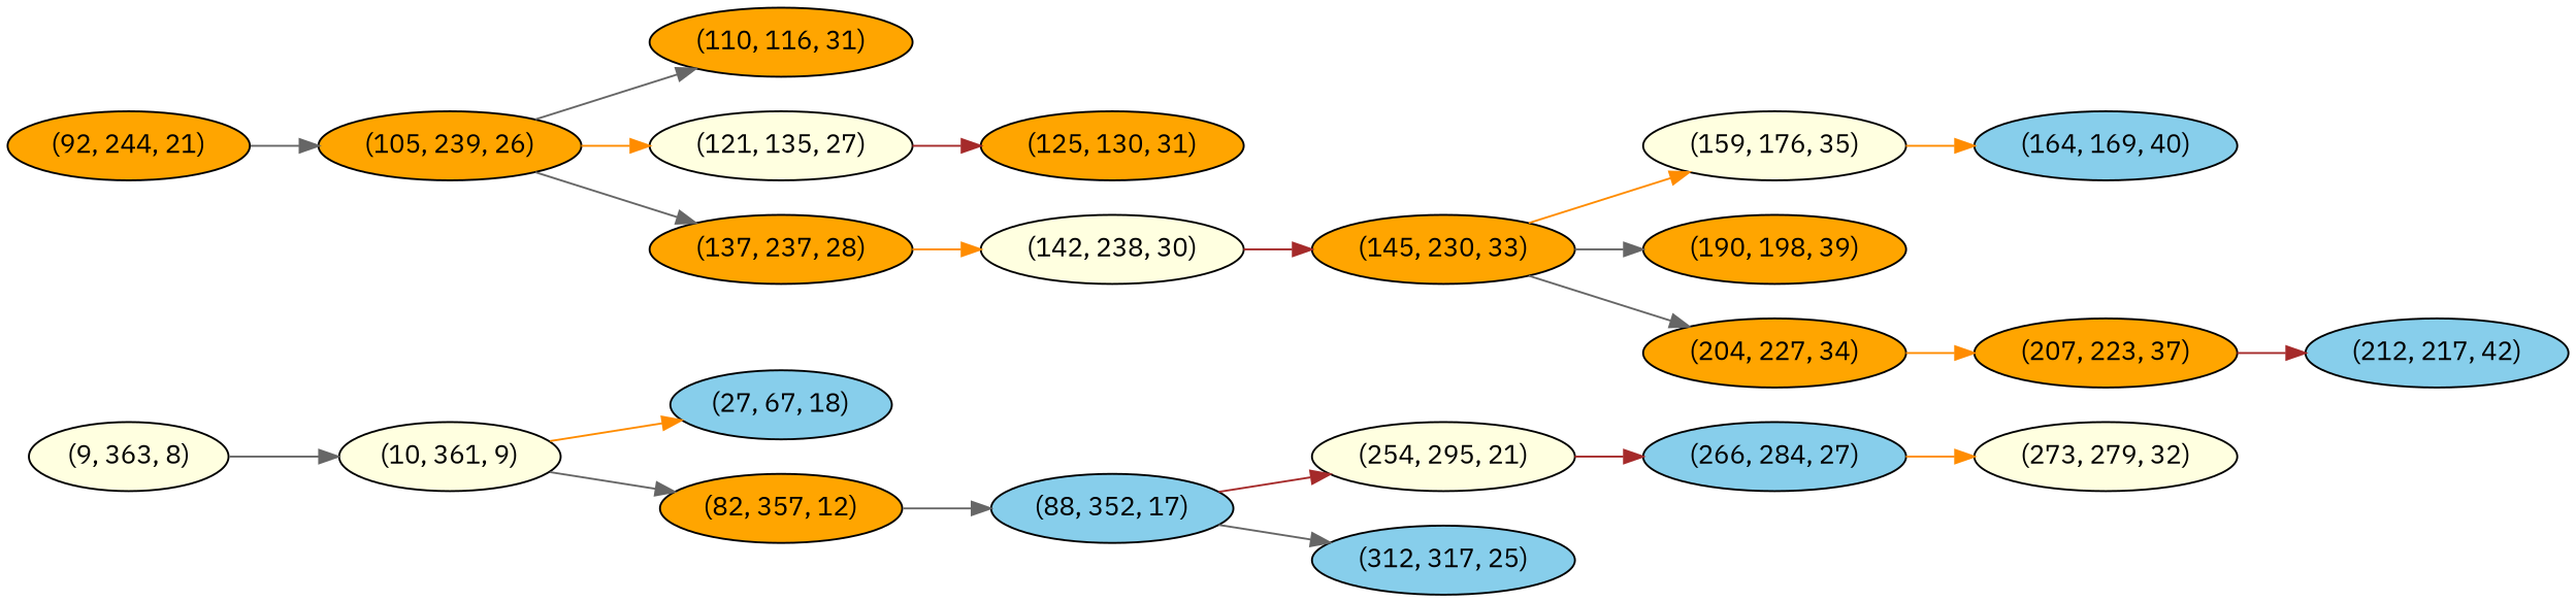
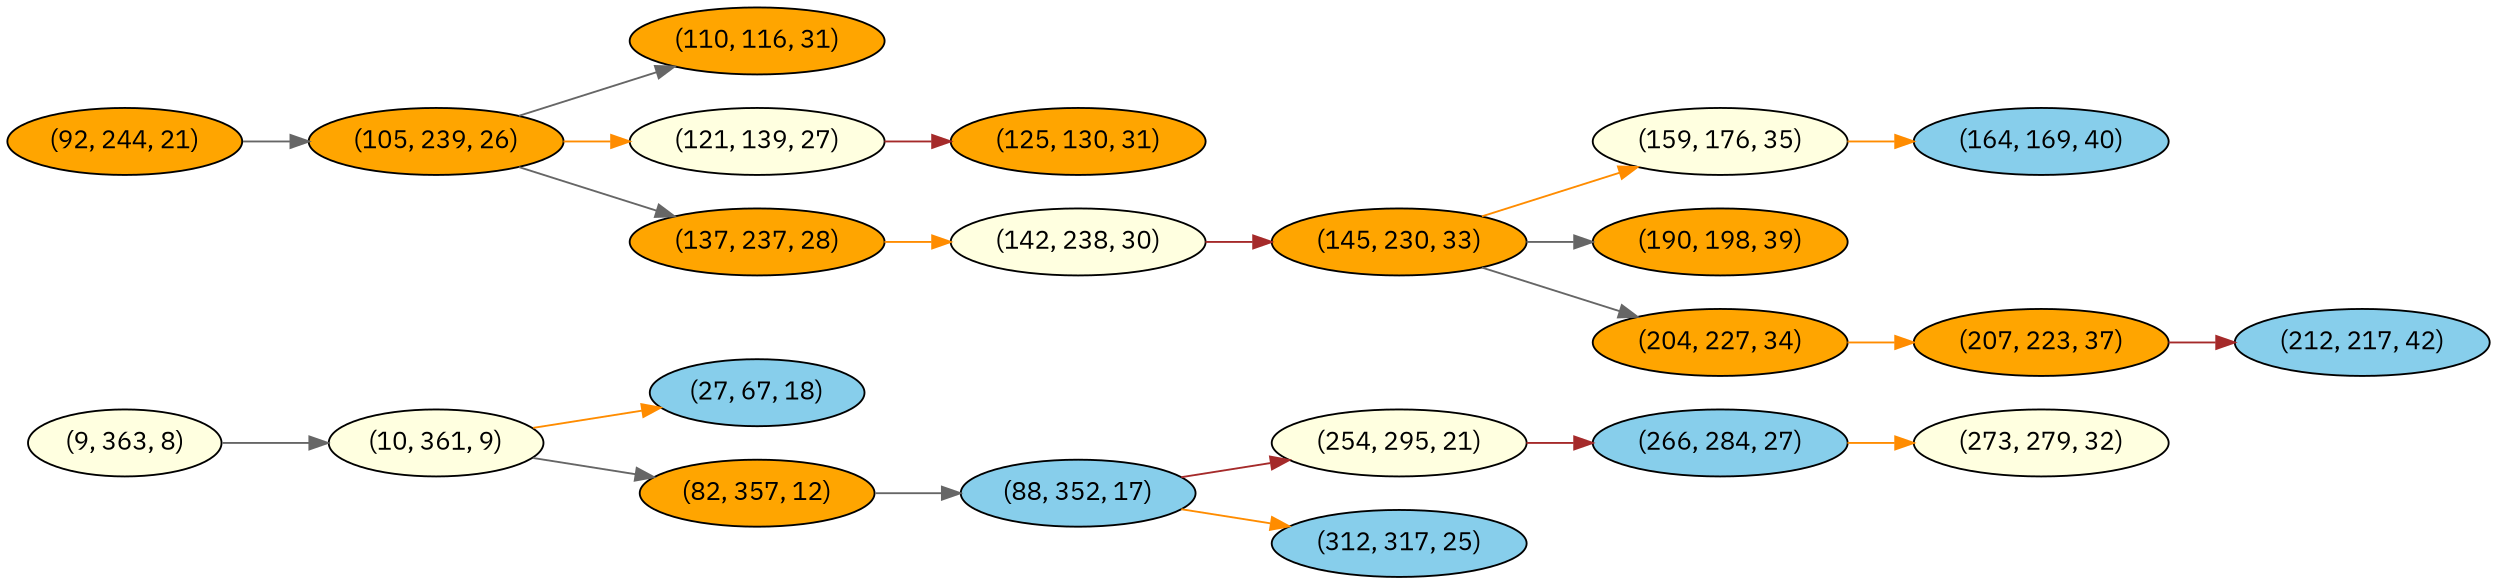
  digraph {
    fontname="IBM Plex Sans"
    rankdir=LR
    node [fillcolor=orange fontname="IBM Plex Sans" style=filled]
    edge [color=gray40 fontname="IBM Plex Sans"]
    "(9, 363, 8)" [fillcolor=lightyellow]
    "(10, 361, 9)" [fillcolor=lightyellow]
    "(27, 67, 18)" [fillcolor=skyblue]
    "(82, 357, 12)"
    "(88, 352, 17)" [fillcolor=skyblue]
    "(254, 295, 21)" [fillcolor=lightyellow]
    "(312, 317, 25)" [fillcolor=skyblue]
    "(92, 244, 21)"
    "(105, 239, 26)"
    "(266, 284, 27)" [fillcolor=skyblue]
    "(110, 116, 31)"
-   "(121, 135, 27)" [fillcolor=lightyellow]
+   "(121, 135, 27)" [fillcolor=lightyellow label="(121, 139, 27)"]
    "(137, 237, 28)"
    "(125, 130, 31)"
    n15 [fillcolor=lightyellow label="(142, 238, 30)"]
    "(145, 230, 33)"
    "(159, 176, 35)" [fillcolor=lightyellow]
    "(190, 198, 39)"
    "(204, 227, 34)"
    "(164, 169, 40)" [fillcolor=skyblue]
    "(207, 223, 37)"
    "(212, 217, 42)" [fillcolor=skyblue]
    "(273, 279, 32)" [fillcolor=lightyellow]
    "(9, 363, 8)" -> "(10, 361, 9)"
    "(10, 361, 9)" -> "(27, 67, 18)" [color=darkorange]
    "(10, 361, 9)" -> "(82, 357, 12)"
    "(82, 357, 12)" -> "(88, 352, 17)"
    "(88, 352, 17)" -> "(254, 295, 21)" [color=brown]
-   "(88, 352, 17)" -> "(312, 317, 25)"
+   "(88, 352, 17)" -> "(312, 317, 25)" [color=darkorange]
    "(254, 295, 21)" -> "(266, 284, 27)" [color=brown]
    "(92, 244, 21)" -> "(105, 239, 26)"
    "(105, 239, 26)" -> "(110, 116, 31)"
    "(105, 239, 26)" -> "(121, 135, 27)" [color=darkorange]
    "(105, 239, 26)" -> "(137, 237, 28)"
    "(266, 284, 27)" -> "(273, 279, 32)" [color=darkorange]
    "(121, 135, 27)" -> "(125, 130, 31)" [color=brown]
    "(137, 237, 28)" -> n15 [color=darkorange]
    n15 -> "(145, 230, 33)" [color=brown]
    "(145, 230, 33)" -> "(159, 176, 35)" [color=darkorange]
    "(145, 230, 33)" -> "(190, 198, 39)"
    "(145, 230, 33)" -> "(204, 227, 34)"
    "(159, 176, 35)" -> "(164, 169, 40)" [color=darkorange]
    "(204, 227, 34)" -> "(207, 223, 37)" [color=darkorange]
    "(207, 223, 37)" -> "(212, 217, 42)" [color=brown]
  }
